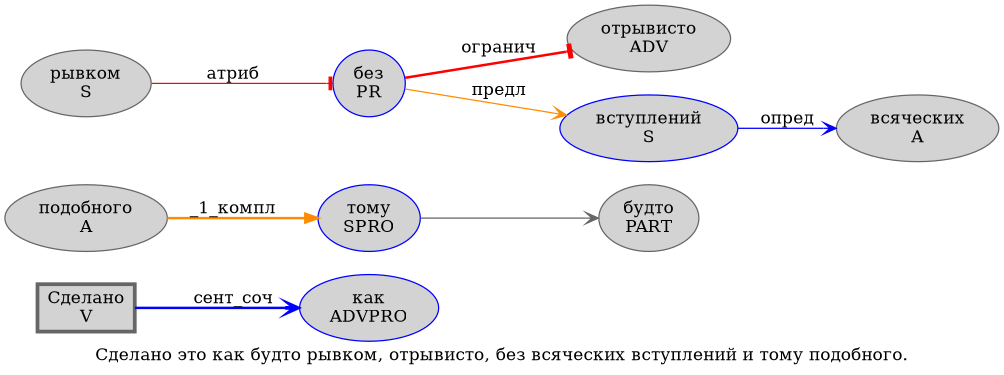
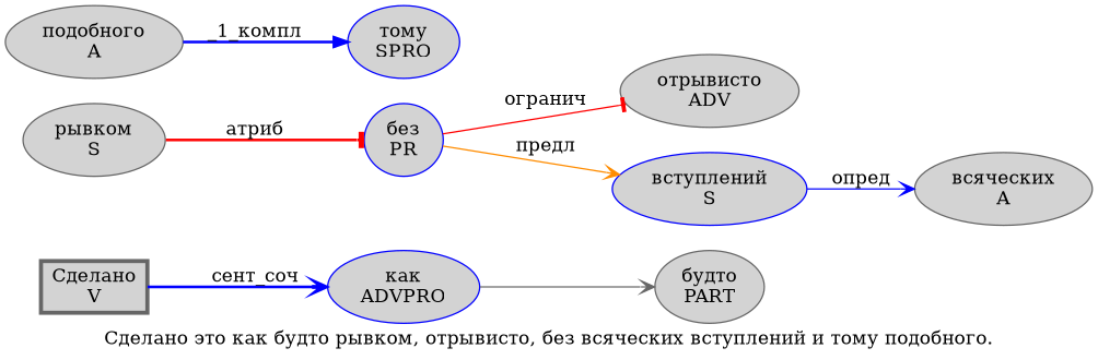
  digraph {
    label="Сделано это как будто рывком, отрывисто, без всяческих вступлений и тому подобного."
    rankdir=LR
    node [color=gray40 fillcolor=lightgray penwidth=1 shape=ellipse style=filled]
    edge [arrowhead=vee color=blue style=solid]
    n1 [label="Сделано\nV" penwidth=3 shape=box]
    n2 [color=blue label="как\nADVPRO"]
    n3 [label="будто\nPART"]
    n4 [label="рывком\nS"]
    n5 [color=blue label="без\nPR"]
    n6 [label="отрывисто\nADV"]
    n7 [color=blue label="вступлений\nS"]
    n8 [label="всяческих\nA"]
    n9 [label="подобного\nA"]
    n10 [color=blue label="тому\nSPRO"]
    n1 -> n2 [label="сент_соч" style=bold]
-   n10 -> n3 [color=gray40]
-   n4 -> n5 [arrowhead=tee color=red label="атриб"]
-   n5 -> n6 [arrowhead=tee color=red label="огранич" style=bold]
+   n2 -> n3 [color=gray40]
+   n4 -> n5 [arrowhead=tee color=red label="атриб" style=bold]
+   n5 -> n6 [arrowhead=tee color=red label="огранич"]
    n5 -> n7 [color=darkorange label="предл"]
    n7 -> n8 [label="опред"]
-   n9 -> n10 [arrowhead=normal color=darkorange label="_1_компл" style=bold]
+   n9 -> n10 [arrowhead=normal label="_1_компл" style=bold]
  }
